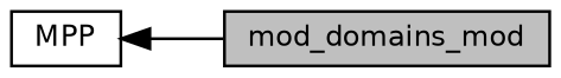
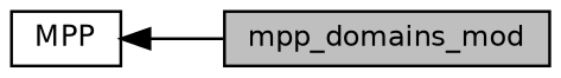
  digraph {
    rankdir=LR
    node [color=black fontname=Helvetica fontsize=10 shape=box style=filled]
-   n1 [fillcolor=grey75 fontcolor=black height=0.2 label=mod_domains_mod width=0.4]
+   n1 [fillcolor=grey75 fontcolor=black height=0.2 label=mpp_domains_mod width=0.4]
    n2 [fillcolor=white height=0.2 label=MPP width=0.4]
    n2 -> n1 [dir=back fontname=Helvetica fontsize=10 labelfontname=Helvetica labelfontsize=10 shape=plaintext style=solid]
  }
